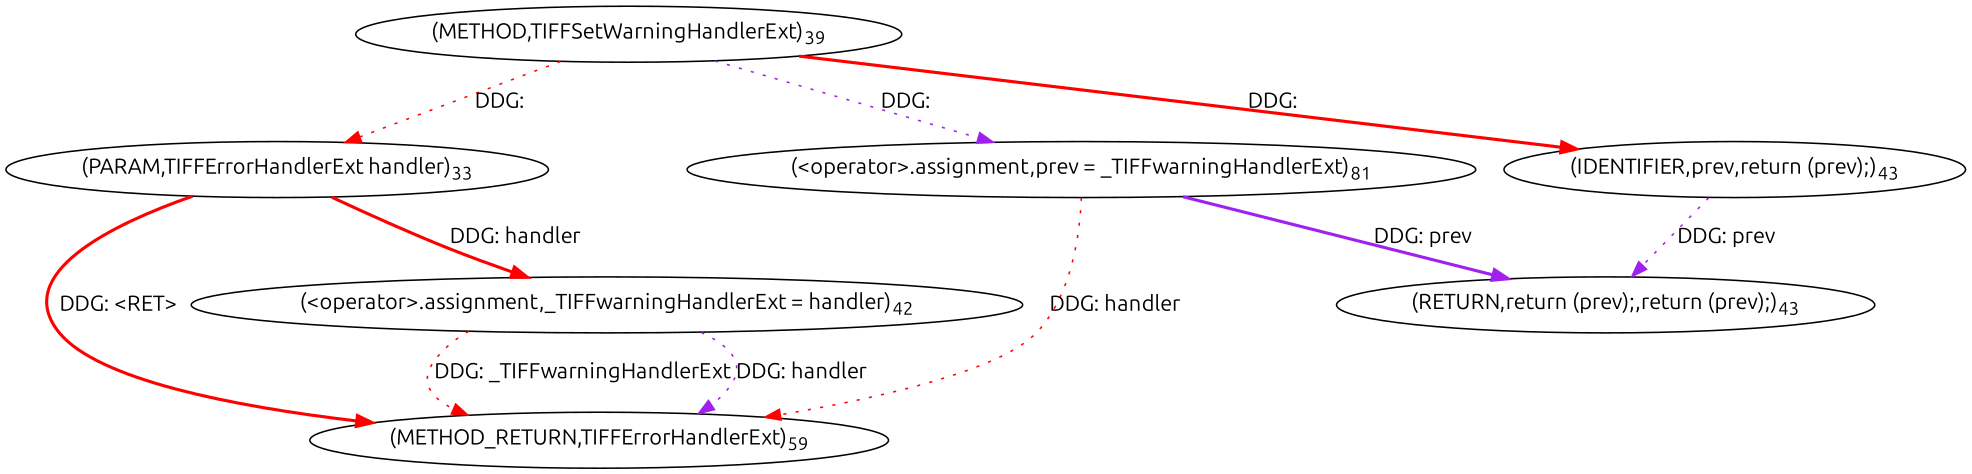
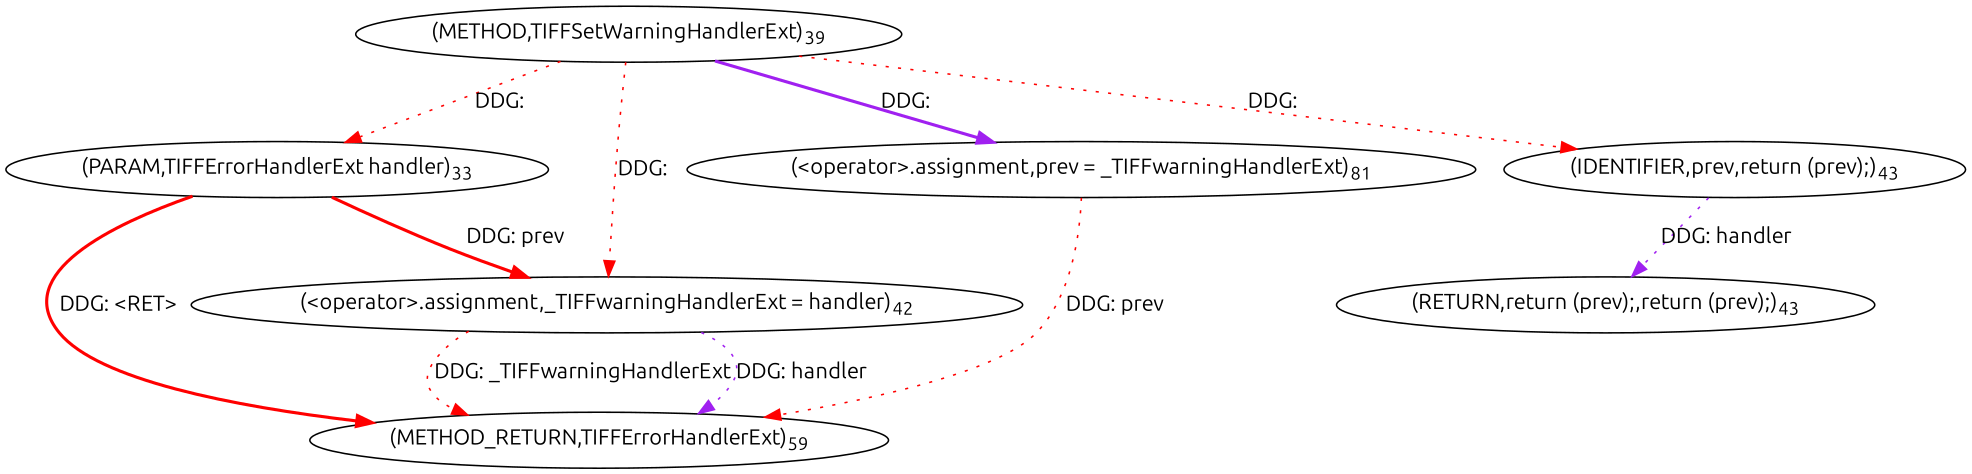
  digraph {
    fontname=Ubuntu
    node [fontname=Ubuntu]
    edge [color=red fontname=Ubuntu style=dotted]
    n1 [label=<(METHOD,TIFFSetWarningHandlerExt)<SUB>39</SUB>>]
    n2 [label=<(PARAM,TIFFErrorHandlerExt handler)<SUB>33</SUB>>]
    n3 [label=<(&lt;operator&gt;.assignment,prev = _TIFFwarningHandlerExt)<SUB>81</SUB>>]
    n4 [label=<(&lt;operator&gt;.assignment,_TIFFwarningHandlerExt = handler)<SUB>42</SUB>>]
    n5 [label=<(IDENTIFIER,prev,return (prev);)<SUB>43</SUB>>]
    n6 [label=<(METHOD_RETURN,TIFFErrorHandlerExt)<SUB>59</SUB>>]
    n7 [label=<(RETURN,return (prev);,return (prev);)<SUB>43</SUB>>]
    n1 -> n2 [label="DDG: "]
-   n1 -> n3 [color=purple label="DDG: "]
-   n1 -> n5 [label="DDG: " style=bold]
-   n2 -> n4 [label="DDG: handler" style=bold]
+   n1 -> n3 [color=purple label="DDG: " style=bold]
+   n1 -> n4 [label="DDG: "]
+   n1 -> n5 [label="DDG: "]
+   n2 -> n4 [label="DDG: prev" style=bold]
    n2 -> n6 [label="DDG: &lt;RET&gt;" style=bold]
-   n3 -> n6 [label="DDG: handler"]
-   n3 -> n7 [color=purple label="DDG: prev" style=bold]
+   n3 -> n6 [label="DDG: prev"]
    n4 -> n6 [label="DDG: _TIFFwarningHandlerExt"]
    n4 -> n6 [color=purple label="DDG: handler"]
-   n5 -> n7 [color=purple label="DDG: prev"]
+   n5 -> n7 [color=purple label="DDG: handler"]
  }
